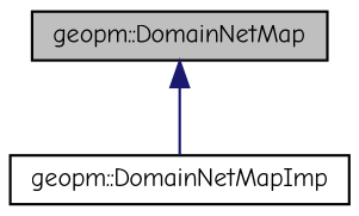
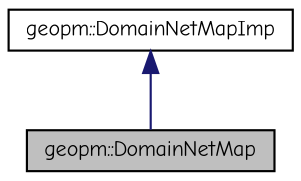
  digraph {
    fontname="Comic Neue"
    node [color=black fontname="Comic Neue" fontsize=10 shape=record style=filled]
    n1 [fillcolor=grey75 fontcolor=black height=0.2 label="geopm::DomainNetMap" width=0.4]
    n2 [fillcolor=white height=0.2 label="geopm::DomainNetMapImp" width=0.4]
-   n1 -> n2 [color=midnightblue dir=back fontname="Comic Neue" fontsize=10 labelfontname=Helvetica labelfontsize=10 style=solid]
+   n2 -> n1 [color=midnightblue dir=back fontname="Comic Neue" fontsize=10 labelfontname=Helvetica labelfontsize=10 style=solid]
  }
